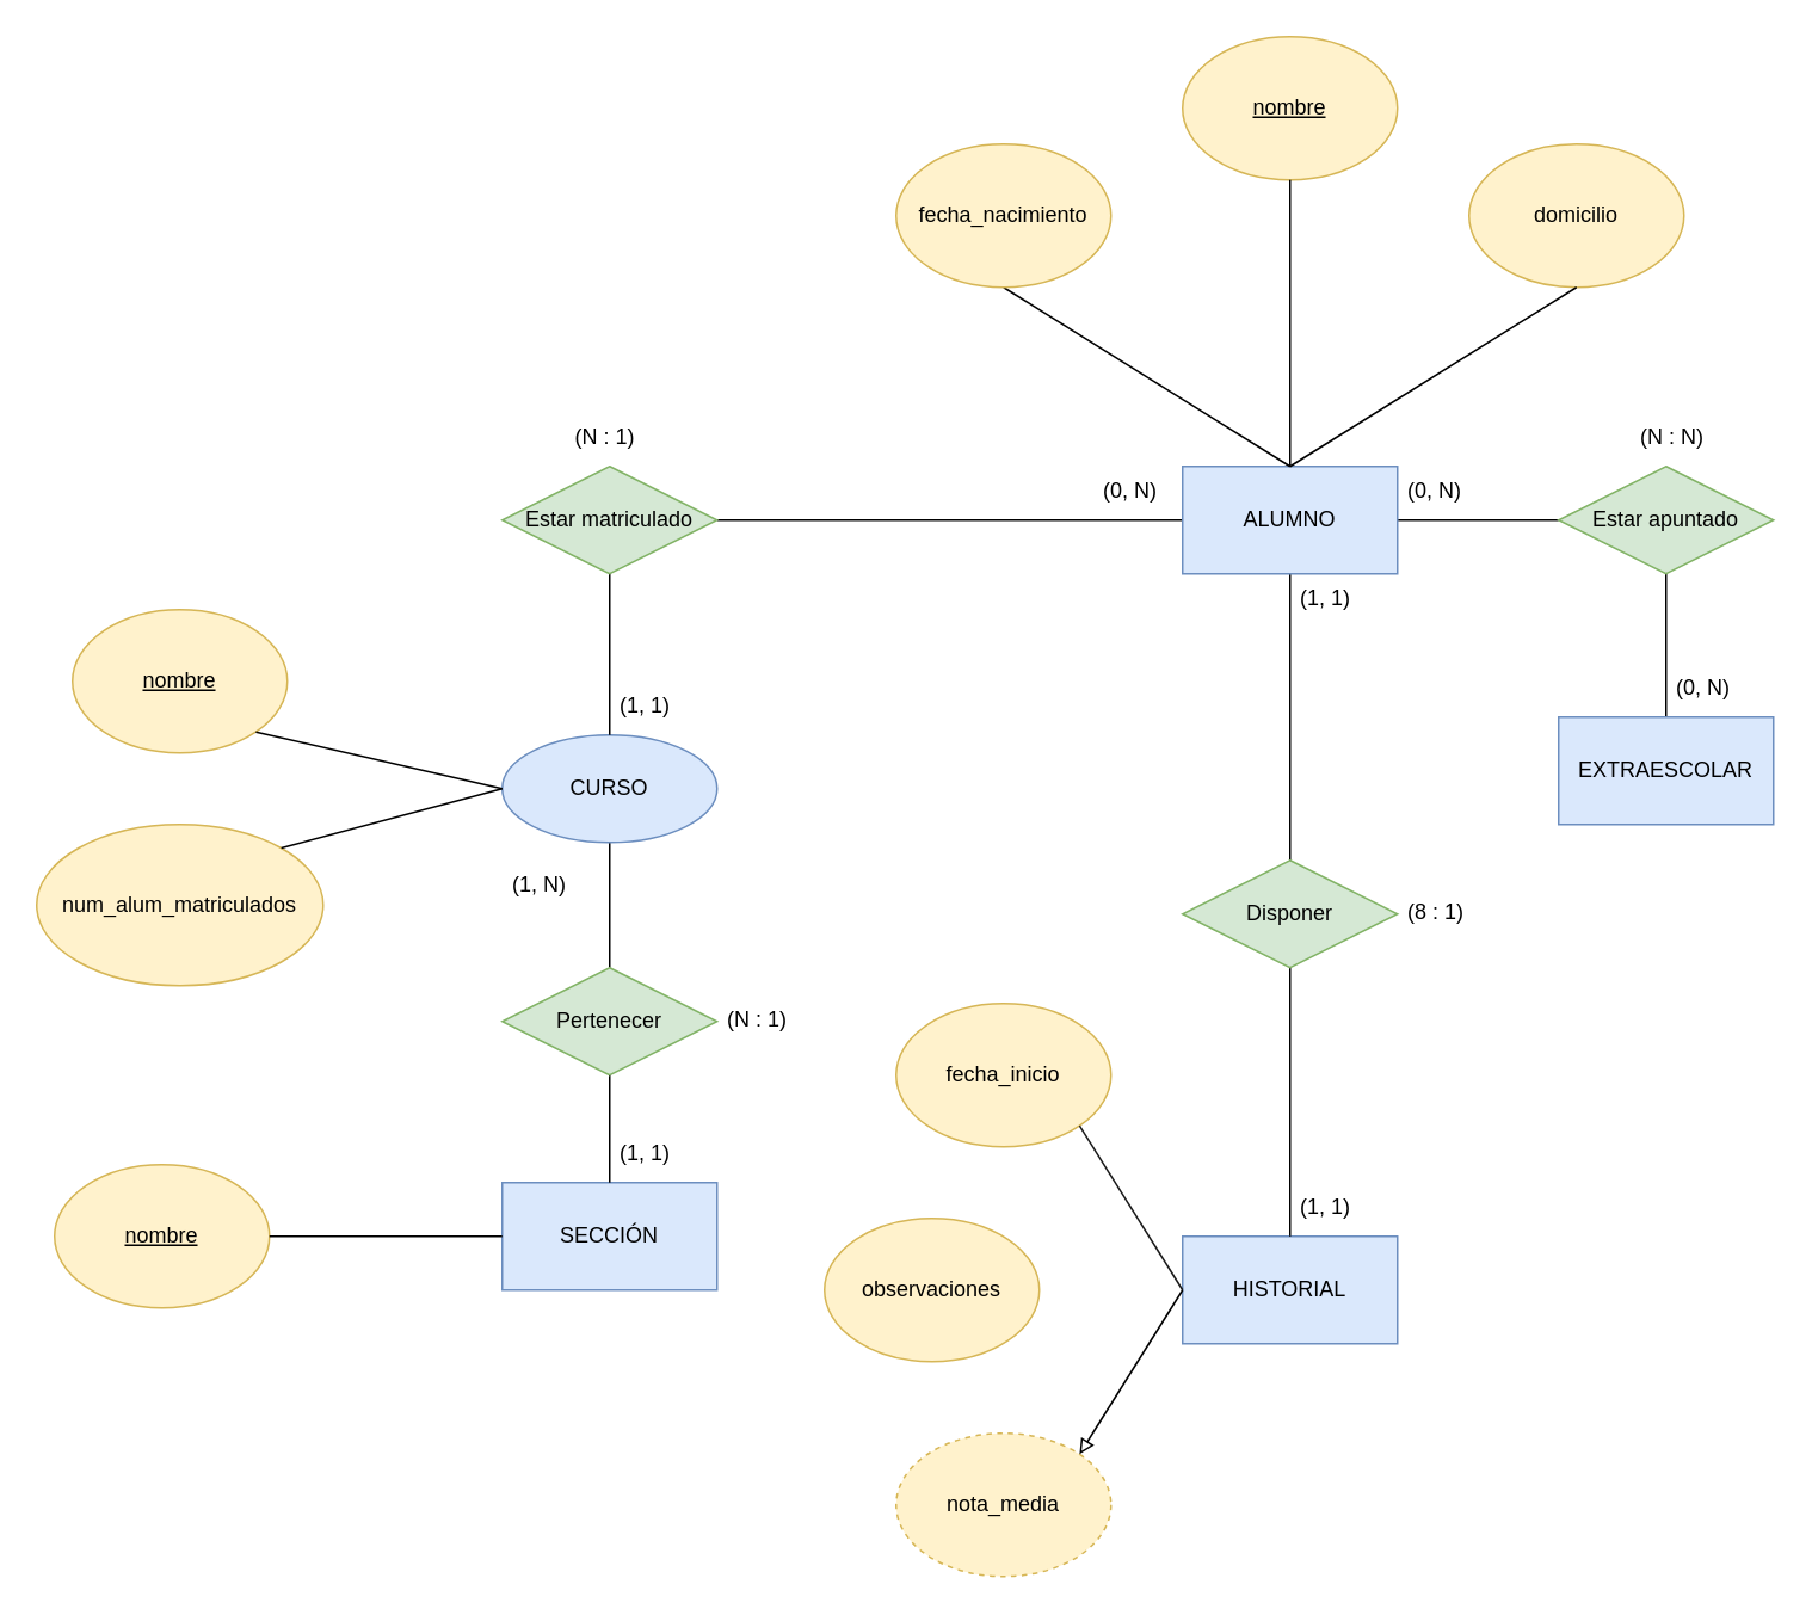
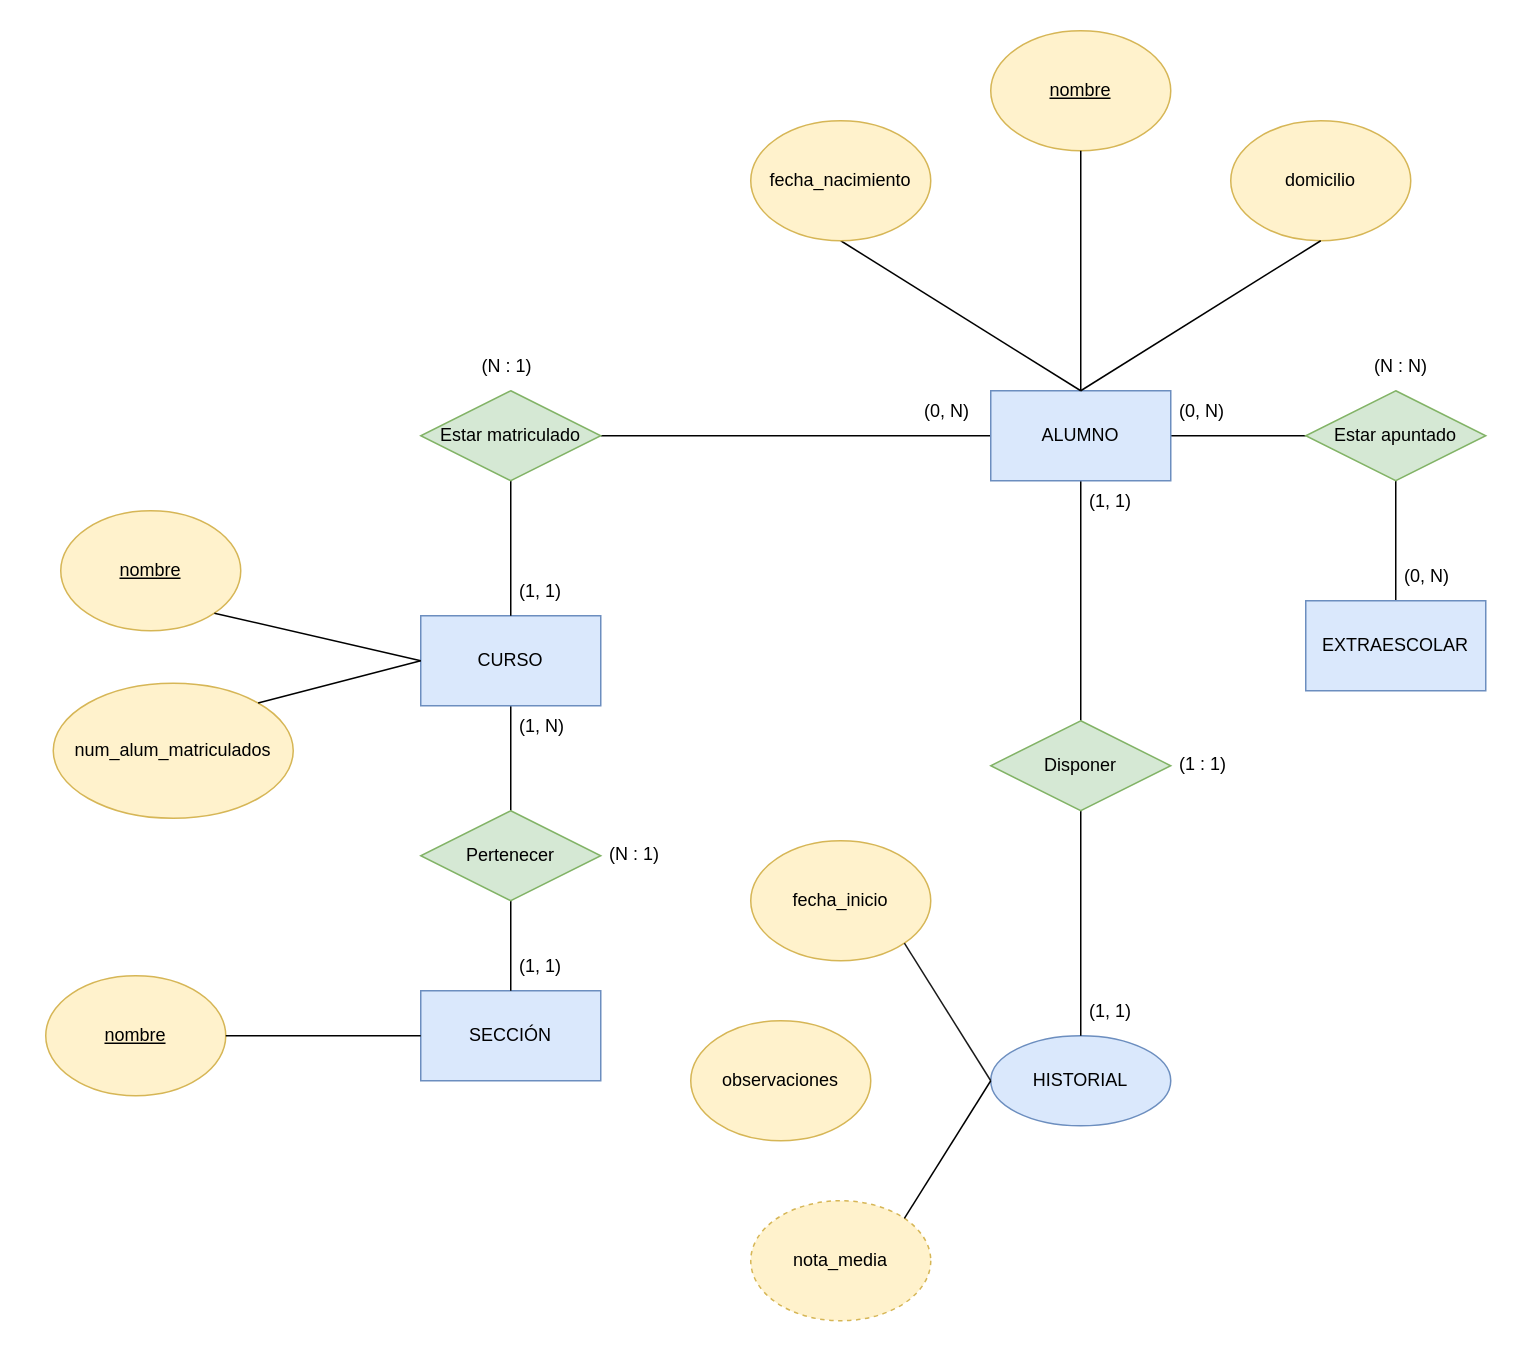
  <mxCell id="0" />
  <mxCell id="1" parent="0" />
  <mxCell id="2" style="rounded=0;orthogonalLoop=1;jettySize=auto;html=1;entryX=1;entryY=0.5;entryDx=0;entryDy=0;endArrow=none;endFill=0;" parent="1" source="5" target="28" edge="1"><mxGeometry relative="1" as="geometry" /></mxCell>
  <mxCell id="3" style="edgeStyle=none;rounded=0;orthogonalLoop=1;jettySize=auto;html=1;entryX=0.5;entryY=0;entryDx=0;entryDy=0;endArrow=none;endFill=0;" parent="1" source="5" target="32" edge="1"><mxGeometry relative="1" as="geometry" /></mxCell>
  <mxCell id="4" style="edgeStyle=none;rounded=0;orthogonalLoop=1;jettySize=auto;html=1;endArrow=none;endFill=0;" parent="1" source="5" target="40" edge="1"><mxGeometry relative="1" as="geometry"><mxPoint x="870" y="290" as="targetPoint" /></mxGeometry></mxCell>
  <mxCell id="5" value="ALUMNO" style="rounded=0;whiteSpace=wrap;html=1;fillColor=#dae8fc;strokeColor=#6c8ebf;" parent="1" vertex="1"><mxGeometry x="660" y="260" width="120" height="60" as="geometry" /></mxCell>
  <mxCell id="6" style="rounded=0;orthogonalLoop=1;jettySize=auto;html=1;exitX=0.5;exitY=1;exitDx=0;exitDy=0;entryX=0.5;entryY=0;entryDx=0;entryDy=0;endArrow=none;endFill=0;" parent="1" source="7" target="5" edge="1"><mxGeometry relative="1" as="geometry" /></mxCell>
  <mxCell id="7" value="fecha_nacimiento" style="ellipse;whiteSpace=wrap;html=1;fillColor=#fff2cc;strokeColor=#d6b656;" parent="1" vertex="1"><mxGeometry x="500" y="80" width="120" height="80" as="geometry" /></mxCell>
  <mxCell id="8" value="domicilio" style="ellipse;whiteSpace=wrap;html=1;fillColor=#fff2cc;strokeColor=#d6b656;" parent="1" vertex="1"><mxGeometry x="820" y="80" width="120" height="80" as="geometry" /></mxCell>
  <mxCell id="9" value="&lt;u&gt;nombre&lt;/u&gt;" style="ellipse;whiteSpace=wrap;html=1;fillColor=#fff2cc;strokeColor=#d6b656;" parent="1" vertex="1"><mxGeometry x="660" y="20" width="120" height="80" as="geometry" /></mxCell>
  <mxCell id="10" style="edgeStyle=none;rounded=0;orthogonalLoop=1;jettySize=auto;html=1;endArrow=none;endFill=0;entryX=0.5;entryY=0;entryDx=0;entryDy=0;" parent="1" source="11" target="30" edge="1"><mxGeometry relative="1" as="geometry" /></mxCell>
- <mxCell id="11" value="CURSO" style="ellipse;whiteSpace=wrap;html=1;fillColor=#dae8fc;strokeColor=#6c8ebf;" parent="1" vertex="1"><mxGeometry x="280" y="410" width="120" height="60" as="geometry" /></mxCell>
+ <mxCell id="11" value="CURSO" style="rounded=0;whiteSpace=wrap;html=1;fillColor=#dae8fc;strokeColor=#6c8ebf;" parent="1" vertex="1"><mxGeometry x="280" y="410" width="120" height="60" as="geometry" /></mxCell>
  <mxCell id="12" value="&lt;u&gt;nombre&lt;/u&gt;" style="ellipse;whiteSpace=wrap;html=1;fillColor=#fff2cc;strokeColor=#d6b656;" parent="1" vertex="1"><mxGeometry x="40" y="340" width="120" height="80" as="geometry" /></mxCell>
- <mxCell id="13" value="num_alum_matriculados" style="ellipse;whiteSpace=wrap;html=1;fillColor=#fff2cc;strokeColor=#d6b656;" parent="1" vertex="1"><mxGeometry x="20" y="460" width="160" height="90" as="geometry" /></mxCell>
+ <mxCell id="13" value="num_alum_matriculados" style="ellipse;whiteSpace=wrap;html=1;fillColor=#fff2cc;strokeColor=#d6b656;" parent="1" vertex="1"><mxGeometry x="35" y="455" width="160" height="90" as="geometry" /></mxCell>
  <mxCell id="14" value="SECCIÓN" style="rounded=0;whiteSpace=wrap;html=1;fillColor=#dae8fc;strokeColor=#6c8ebf;" parent="1" vertex="1"><mxGeometry x="280" y="660" width="120" height="60" as="geometry" /></mxCell>
  <mxCell id="15" value="&lt;u&gt;nombre&lt;/u&gt;" style="ellipse;whiteSpace=wrap;html=1;fillColor=#fff2cc;strokeColor=#d6b656;" parent="1" vertex="1"><mxGeometry x="30" y="650" width="120" height="80" as="geometry" /></mxCell>
- <mxCell id="16" value="HISTORIAL" style="rounded=0;whiteSpace=wrap;html=1;fillColor=#dae8fc;strokeColor=#6c8ebf;" parent="1" vertex="1"><mxGeometry x="660" y="690" width="120" height="60" as="geometry" /></mxCell>
+ <mxCell id="16" value="HISTORIAL" style="ellipse;whiteSpace=wrap;html=1;fillColor=#dae8fc;strokeColor=#6c8ebf;" parent="1" vertex="1"><mxGeometry x="660" y="690" width="120" height="60" as="geometry" /></mxCell>
  <mxCell id="17" value="fecha_inicio" style="ellipse;whiteSpace=wrap;html=1;fillColor=#fff2cc;strokeColor=#d6b656;" parent="1" vertex="1"><mxGeometry x="500" y="560" width="120" height="80" as="geometry" /></mxCell>
  <mxCell id="18" value="observaciones" style="ellipse;whiteSpace=wrap;html=1;fillColor=#fff2cc;strokeColor=#d6b656;" parent="1" vertex="1"><mxGeometry x="460" y="680" width="120" height="80" as="geometry" /></mxCell>
  <mxCell id="19" value="nota_media" style="ellipse;whiteSpace=wrap;html=1;fillColor=#fff2cc;strokeColor=#d6b656;dashed=1;" parent="1" vertex="1"><mxGeometry x="500" y="800" width="120" height="80" as="geometry" /></mxCell>
  <mxCell id="20" value="" style="endArrow=none;html=1;entryX=0.5;entryY=1;entryDx=0;entryDy=0;rounded=1;endFill=0;exitX=0.5;exitY=0;exitDx=0;exitDy=0;" parent="1" source="5" target="9" edge="1"><mxGeometry width="50" height="50" relative="1" as="geometry"><mxPoint x="120" y="140" as="sourcePoint" /><mxPoint x="236" y="40" as="targetPoint" /></mxGeometry></mxCell>
  <mxCell id="21" value="" style="endArrow=none;html=1;entryX=0.5;entryY=1;entryDx=0;entryDy=0;endFill=0;exitX=0.5;exitY=0;exitDx=0;exitDy=0;" parent="1" source="5" target="8" edge="1"><mxGeometry width="50" height="50" relative="1" as="geometry"><mxPoint x="120" y="140" as="sourcePoint" /><mxPoint x="190" y="190" as="targetPoint" /></mxGeometry></mxCell>
  <mxCell id="22" value="" style="endArrow=none;html=1;exitX=0;exitY=0.5;exitDx=0;exitDy=0;entryX=1;entryY=0;entryDx=0;entryDy=0;endFill=0;" parent="1" source="11" target="13" edge="1"><mxGeometry width="50" height="50" relative="1" as="geometry"><mxPoint x="130" y="410" as="sourcePoint" /><mxPoint x="160" y="420" as="targetPoint" /></mxGeometry></mxCell>
  <mxCell id="23" value="" style="endArrow=none;html=1;exitX=0;exitY=0.5;exitDx=0;exitDy=0;entryX=1;entryY=1;entryDx=0;entryDy=0;endFill=0;" parent="1" source="11" target="12" edge="1"><mxGeometry width="50" height="50" relative="1" as="geometry"><mxPoint x="340" y="350" as="sourcePoint" /><mxPoint x="390" y="300" as="targetPoint" /></mxGeometry></mxCell>
  <mxCell id="24" value="" style="endArrow=none;html=1;exitX=0;exitY=0.5;exitDx=0;exitDy=0;endFill=0;entryX=1;entryY=0.5;entryDx=0;entryDy=0;" parent="1" source="14" target="15" edge="1"><mxGeometry width="50" height="50" relative="1" as="geometry"><mxPoint x="130" y="630" as="sourcePoint" /><mxPoint x="200" y="630" as="targetPoint" /></mxGeometry></mxCell>
  <mxCell id="25" value="" style="endArrow=none;html=1;fillColor=#dae8fc;endFill=0;entryX=1;entryY=1;entryDx=0;entryDy=0;exitX=0;exitY=0.5;exitDx=0;exitDy=0;rounded=0;strokeColor=#1A1A1A;" parent="1" source="16" target="17" edge="1"><mxGeometry width="50" height="50" relative="1" as="geometry"><mxPoint x="150" y="820" as="sourcePoint" /><mxPoint x="580" y="762.75" as="targetPoint" /></mxGeometry></mxCell>
- <mxCell id="26" value="" style="endArrow=block;html=1;exitX=0;exitY=0.5;exitDx=0;exitDy=0;entryX=1;entryY=0;entryDx=0;entryDy=0;fillColor=#dae8fc;endFill=0;" parent="1" source="16" target="19" edge="1"><mxGeometry width="50" height="50" relative="1" as="geometry"><mxPoint x="140" y="820" as="sourcePoint" /><mxPoint x="180" y="740" as="targetPoint" /></mxGeometry></mxCell>
+ <mxCell id="26" value="" style="endArrow=none;html=1;exitX=0;exitY=0.5;exitDx=0;exitDy=0;entryX=1;entryY=0;entryDx=0;entryDy=0;fillColor=#dae8fc;endFill=0;" parent="1" source="16" target="19" edge="1"><mxGeometry width="50" height="50" relative="1" as="geometry"><mxPoint x="140" y="820" as="sourcePoint" /><mxPoint x="180" y="740" as="targetPoint" /></mxGeometry></mxCell>
  <mxCell id="27" style="edgeStyle=none;rounded=0;orthogonalLoop=1;jettySize=auto;html=1;entryX=0.5;entryY=0;entryDx=0;entryDy=0;endArrow=none;endFill=0;" parent="1" source="28" target="11" edge="1"><mxGeometry relative="1" as="geometry" /></mxCell>
  <mxCell id="28" value="Estar matriculado" style="shape=rhombus;perimeter=rhombusPerimeter;whiteSpace=wrap;html=1;align=center;fillColor=#d5e8d4;strokeColor=#82b366;" parent="1" vertex="1"><mxGeometry x="280" y="260" width="120" height="60" as="geometry" /></mxCell>
  <mxCell id="29" style="edgeStyle=none;rounded=0;orthogonalLoop=1;jettySize=auto;html=1;endArrow=none;endFill=0;entryX=0.5;entryY=0;entryDx=0;entryDy=0;" parent="1" source="30" target="14" edge="1"><mxGeometry relative="1" as="geometry"><mxPoint x="350" y="590" as="targetPoint" /></mxGeometry></mxCell>
  <mxCell id="30" value="Pertenecer" style="shape=rhombus;perimeter=rhombusPerimeter;whiteSpace=wrap;html=1;align=center;fillColor=#d5e8d4;strokeColor=#82b366;" parent="1" vertex="1"><mxGeometry x="280" y="540" width="120" height="60" as="geometry" /></mxCell>
  <mxCell id="31" style="edgeStyle=none;rounded=0;orthogonalLoop=1;jettySize=auto;html=1;entryX=0.5;entryY=0;entryDx=0;entryDy=0;endArrow=none;endFill=0;" parent="1" source="32" target="16" edge="1"><mxGeometry relative="1" as="geometry" /></mxCell>
  <mxCell id="32" value="Disponer" style="shape=rhombus;perimeter=rhombusPerimeter;whiteSpace=wrap;html=1;align=center;fillColor=#d5e8d4;strokeColor=#82b366;" parent="1" vertex="1"><mxGeometry x="660" y="480" width="120" height="60" as="geometry" /></mxCell>
  <mxCell id="33" value="(1, 1)" style="text;strokeColor=none;fillColor=none;spacingLeft=4;spacingRight=4;overflow=hidden;rotatable=0;points=[[0,0.5],[1,0.5]];portConstraint=eastwest;fontSize=12;" parent="1" vertex="1"><mxGeometry x="340" y="380" width="50" height="30" as="geometry" /></mxCell>
  <mxCell id="34" value="(0, N)" style="text;strokeColor=none;fillColor=none;spacingLeft=4;spacingRight=4;overflow=hidden;rotatable=0;points=[[0,0.5],[1,0.5]];portConstraint=eastwest;fontSize=12;" parent="1" vertex="1"><mxGeometry x="610" y="260" width="50" height="30" as="geometry" /></mxCell>
- <mxCell id="35" value="(1, N)" style="text;strokeColor=none;fillColor=none;spacingLeft=4;spacingRight=4;overflow=hidden;rotatable=0;points=[[0,0.5],[1,0.5]];portConstraint=eastwest;fontSize=12;" parent="1" vertex="1"><mxGeometry x="280" y="480" width="50" height="30" as="geometry" /></mxCell>
+ <mxCell id="35" value="(1, N)" style="text;strokeColor=none;fillColor=none;spacingLeft=4;spacingRight=4;overflow=hidden;rotatable=0;points=[[0,0.5],[1,0.5]];portConstraint=eastwest;fontSize=12;" parent="1" vertex="1"><mxGeometry x="340" y="470" width="50" height="30" as="geometry" /></mxCell>
  <mxCell id="36" value="(1, 1)" style="text;strokeColor=none;fillColor=none;spacingLeft=4;spacingRight=4;overflow=hidden;rotatable=0;points=[[0,0.5],[1,0.5]];portConstraint=eastwest;fontSize=12;" parent="1" vertex="1"><mxGeometry x="340" y="630" width="50" height="30" as="geometry" /></mxCell>
  <mxCell id="37" value="(1, 1)" style="text;strokeColor=none;fillColor=none;spacingLeft=4;spacingRight=4;overflow=hidden;rotatable=0;points=[[0,0.5],[1,0.5]];portConstraint=eastwest;fontSize=12;" parent="1" vertex="1"><mxGeometry x="720" y="320" width="50" height="30" as="geometry" /></mxCell>
  <mxCell id="38" value="(1, 1)" style="text;strokeColor=none;fillColor=none;spacingLeft=4;spacingRight=4;overflow=hidden;rotatable=0;points=[[0,0.5],[1,0.5]];portConstraint=eastwest;fontSize=12;" parent="1" vertex="1"><mxGeometry x="720" y="660" width="50" height="30" as="geometry" /></mxCell>
  <mxCell id="39" style="edgeStyle=none;rounded=0;orthogonalLoop=1;jettySize=auto;html=1;endArrow=none;endFill=0;entryX=0.5;entryY=0;entryDx=0;entryDy=0;" parent="1" source="40" target="41" edge="1"><mxGeometry relative="1" as="geometry"><mxPoint x="930" y="380" as="targetPoint" /></mxGeometry></mxCell>
  <mxCell id="40" value="Estar apuntado" style="shape=rhombus;perimeter=rhombusPerimeter;whiteSpace=wrap;html=1;align=center;fillColor=#d5e8d4;strokeColor=#82b366;" parent="1" vertex="1"><mxGeometry x="870" y="260" width="120" height="60" as="geometry" /></mxCell>
  <mxCell id="41" value="EXTRAESCOLAR" style="rounded=0;whiteSpace=wrap;html=1;fillColor=#dae8fc;strokeColor=#6c8ebf;" parent="1" vertex="1"><mxGeometry x="870" y="400" width="120" height="60" as="geometry" /></mxCell>
  <mxCell id="42" value="(0, N)" style="text;strokeColor=none;fillColor=none;spacingLeft=4;spacingRight=4;overflow=hidden;rotatable=0;points=[[0,0.5],[1,0.5]];portConstraint=eastwest;fontSize=12;" parent="1" vertex="1"><mxGeometry x="780" y="260" width="50" height="30" as="geometry" /></mxCell>
  <mxCell id="43" value="(0, N)" style="text;strokeColor=none;fillColor=none;spacingLeft=4;spacingRight=4;overflow=hidden;rotatable=0;points=[[0,0.5],[1,0.5]];portConstraint=eastwest;fontSize=12;" parent="1" vertex="1"><mxGeometry x="930" y="370" width="50" height="30" as="geometry" /></mxCell>
- <mxCell id="44" value="(8 : 1)" style="text;strokeColor=none;fillColor=none;spacingLeft=4;spacingRight=4;overflow=hidden;rotatable=0;points=[[0,0.5],[1,0.5]];portConstraint=eastwest;fontSize=12;" parent="1" vertex="1"><mxGeometry x="780" y="495" width="50" height="30" as="geometry" /></mxCell>
+ <mxCell id="44" value="(1 : 1)" style="text;strokeColor=none;fillColor=none;spacingLeft=4;spacingRight=4;overflow=hidden;rotatable=0;points=[[0,0.5],[1,0.5]];portConstraint=eastwest;fontSize=12;" parent="1" vertex="1"><mxGeometry x="780" y="495" width="50" height="30" as="geometry" /></mxCell>
  <mxCell id="45" value="(N : N)" style="text;strokeColor=none;fillColor=none;spacingLeft=4;spacingRight=4;overflow=hidden;rotatable=0;points=[[0,0.5],[1,0.5]];portConstraint=eastwest;fontSize=12;" parent="1" vertex="1"><mxGeometry x="910" y="230" width="50" height="30" as="geometry" /></mxCell>
  <mxCell id="46" value="(N : 1)" style="text;strokeColor=none;fillColor=none;spacingLeft=4;spacingRight=4;overflow=hidden;rotatable=0;points=[[0,0.5],[1,0.5]];portConstraint=eastwest;fontSize=12;" parent="1" vertex="1"><mxGeometry x="400" y="555" width="50" height="30" as="geometry" /></mxCell>
  <mxCell id="47" value="(N : 1)" style="text;strokeColor=none;fillColor=none;spacingLeft=4;spacingRight=4;overflow=hidden;rotatable=0;points=[[0,0.5],[1,0.5]];portConstraint=eastwest;fontSize=12;" parent="1" vertex="1"><mxGeometry x="315" y="230" width="50" height="30" as="geometry" /></mxCell>
